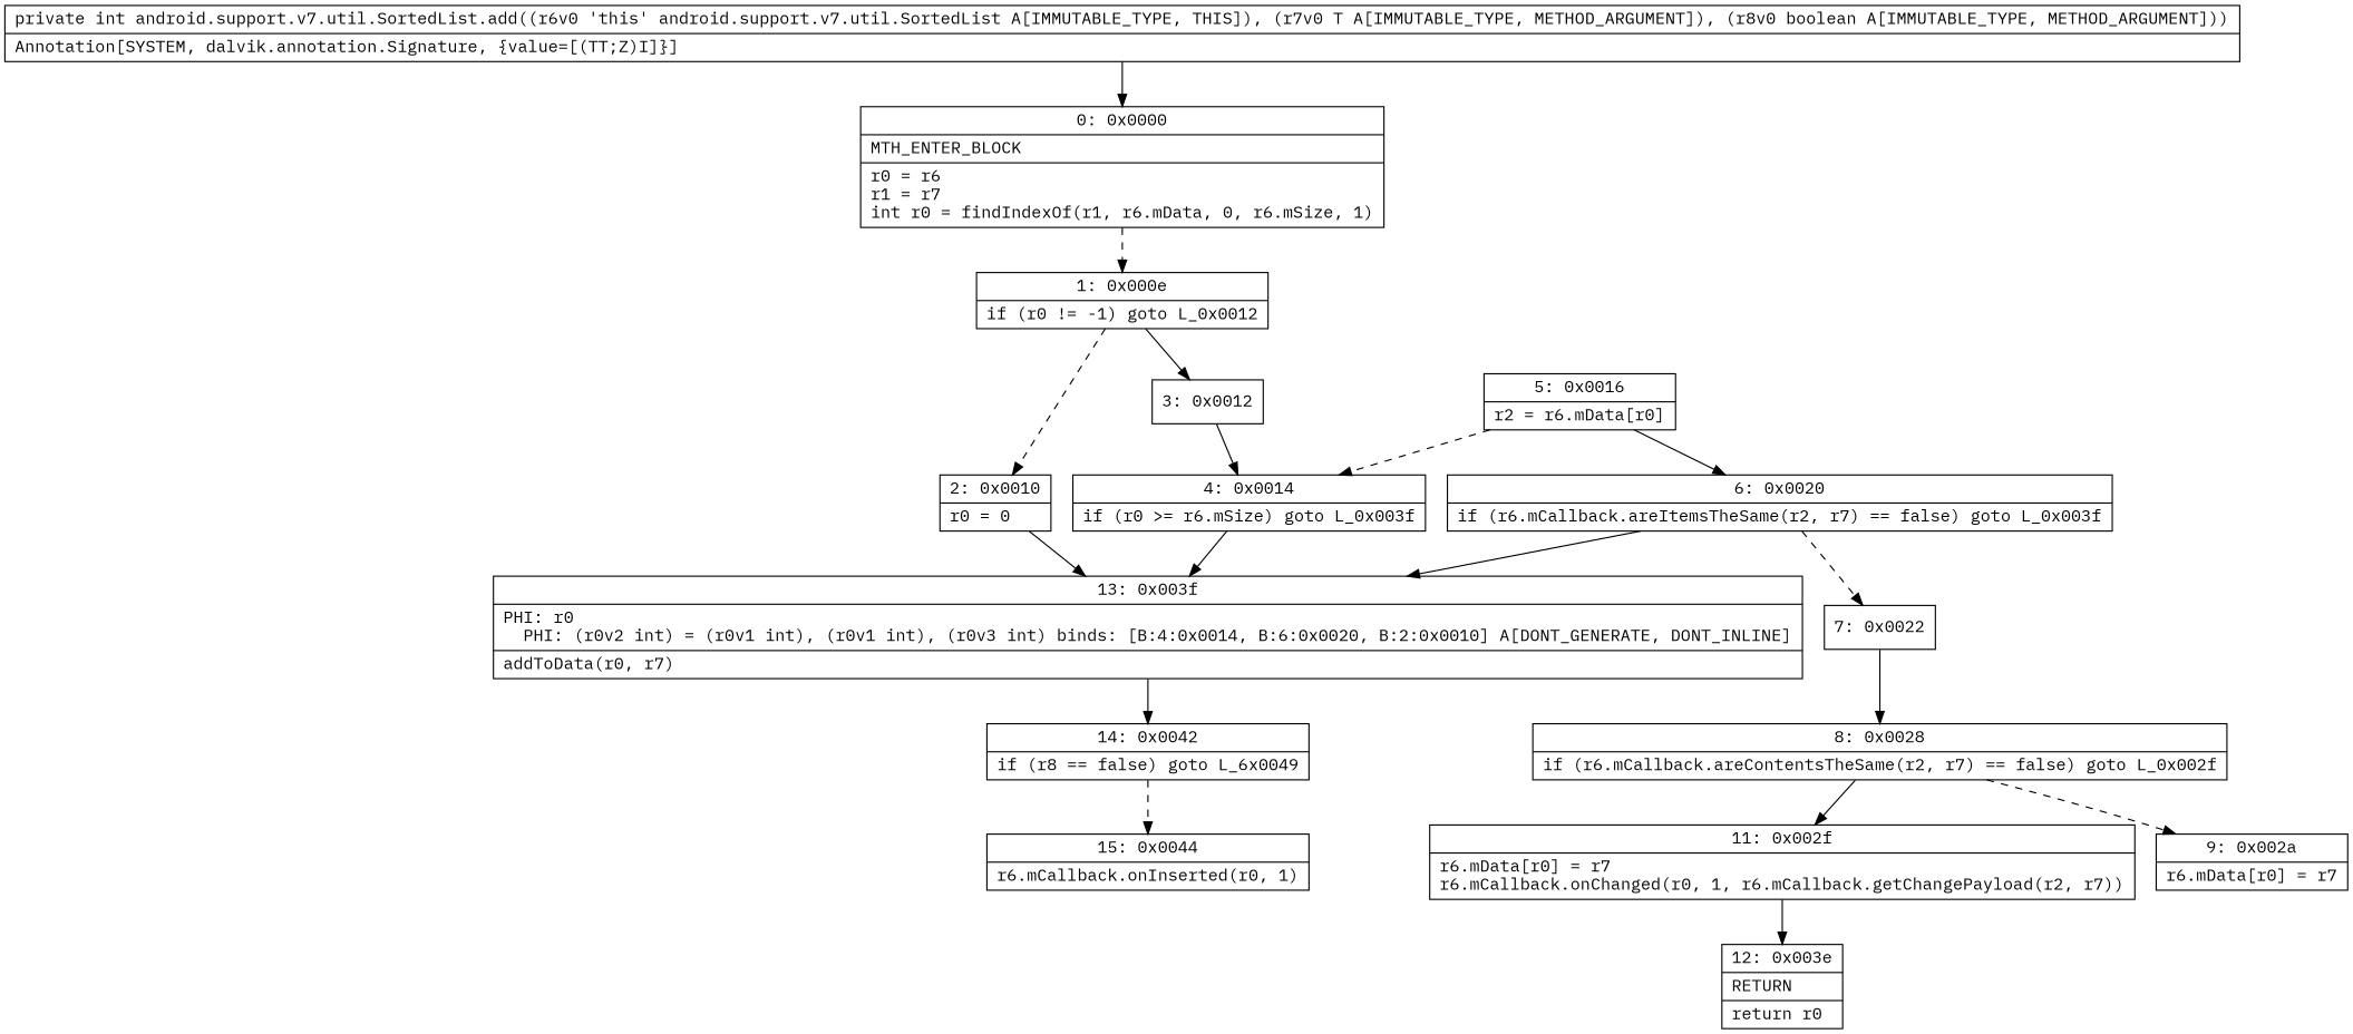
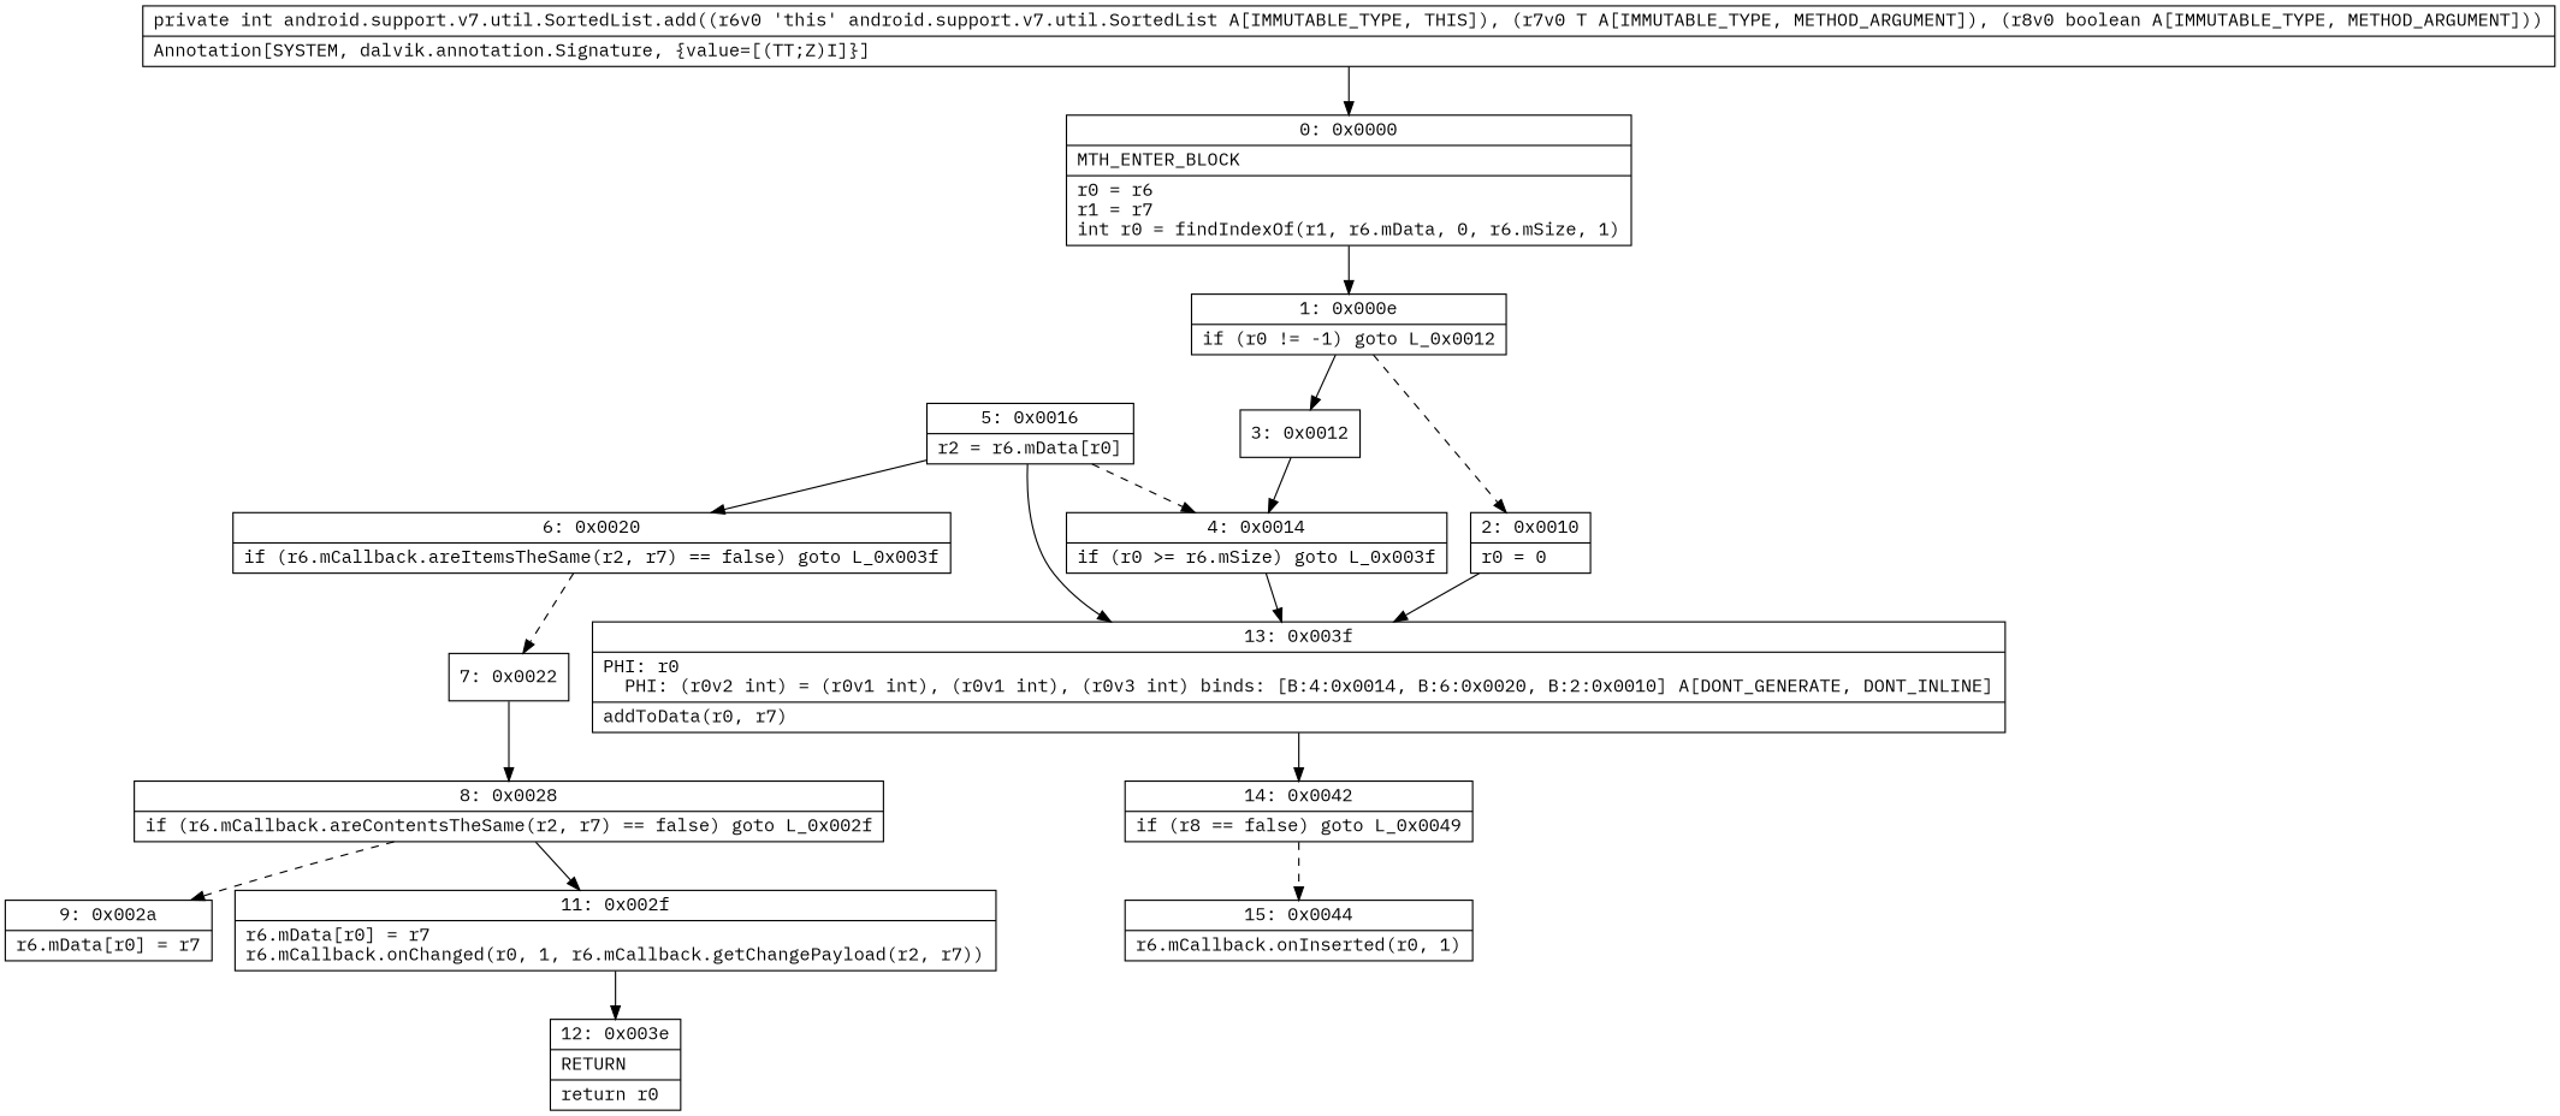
  digraph {
    fontname="IBM Plex Mono"
    node [fontname="IBM Plex Mono" shape=record]
    edge [fontname="IBM Plex Mono"]
    n1 [label="{0\:\ 0x0000|MTH_ENTER_BLOCK\l|r0 = r6\lr1 = r7\lint r0 = findIndexOf(r1, r6.mData, 0, r6.mSize, 1)\l}"]
    n2 [label="{1\:\ 0x000e|if (r0 != \-1) goto L_0x0012\l}"]
    n3 [label="{2\:\ 0x0010|r0 = 0\l}"]
    n4 [label="{3\:\ 0x0012}"]
    n5 [label="{13\:\ 0x003f|PHI: r0 \l  PHI: (r0v2 int) = (r0v1 int), (r0v1 int), (r0v3 int) binds: [B:4:0x0014, B:6:0x0020, B:2:0x0010] A[DONT_GENERATE, DONT_INLINE]\l|addToData(r0, r7)\l}"]
    n6 [label="{4\:\ 0x0014|if (r0 \>= r6.mSize) goto L_0x003f\l}"]
-   n7 [label="{14\:\ 0x0042|if (r8 == false) goto L_6x0049\l}"]
+   n7 [label="{14\:\ 0x0042|if (r8 == false) goto L_0x0049\l}"]
    n8 [label="{5\:\ 0x0016|r2 = r6.mData[r0]\l}"]
    n9 [label="{6\:\ 0x0020|if (r6.mCallback.areItemsTheSame(r2, r7) == false) goto L_0x003f\l}"]
    n10 [label="{7\:\ 0x0022}"]
    n11 [label="{8\:\ 0x0028|if (r6.mCallback.areContentsTheSame(r2, r7) == false) goto L_0x002f\l}"]
    n12 [label="{9\:\ 0x002a|r6.mData[r0] = r7\l}"]
    n13 [label="{11\:\ 0x002f|r6.mData[r0] = r7\lr6.mCallback.onChanged(r0, 1, r6.mCallback.getChangePayload(r2, r7))\l}"]
    n14 [label="{12\:\ 0x003e|RETURN\l|return r0\l}"]
    n15 [label="{15\:\ 0x0044|r6.mCallback.onInserted(r0, 1)\l}"]
    n16 [label="{private int android.support.v7.util.SortedList.add((r6v0 'this' android.support.v7.util.SortedList A[IMMUTABLE_TYPE, THIS]), (r7v0 T A[IMMUTABLE_TYPE, METHOD_ARGUMENT]), (r8v0 boolean A[IMMUTABLE_TYPE, METHOD_ARGUMENT]))  | Annotation[SYSTEM, dalvik.annotation.Signature, \{value=[(TT;Z)I]\}]\l}"]
-   n1 -> n2 [style=dashed]
+   n1 -> n2
    n2 -> n3 [style=dashed]
    n2 -> n4
    n3 -> n5
    n4 -> n6
    n5 -> n7
    n6 -> n5
    n7 -> n15 [style=dashed]
    n8 -> n6 [style=dashed]
    n8 -> n9
-   n9 -> n5
+   n8 -> n5
    n9 -> n10 [style=dashed]
    n10 -> n11
    n11 -> n12 [style=dashed]
    n11 -> n13
    n13 -> n14
    n16 -> n1
  }
